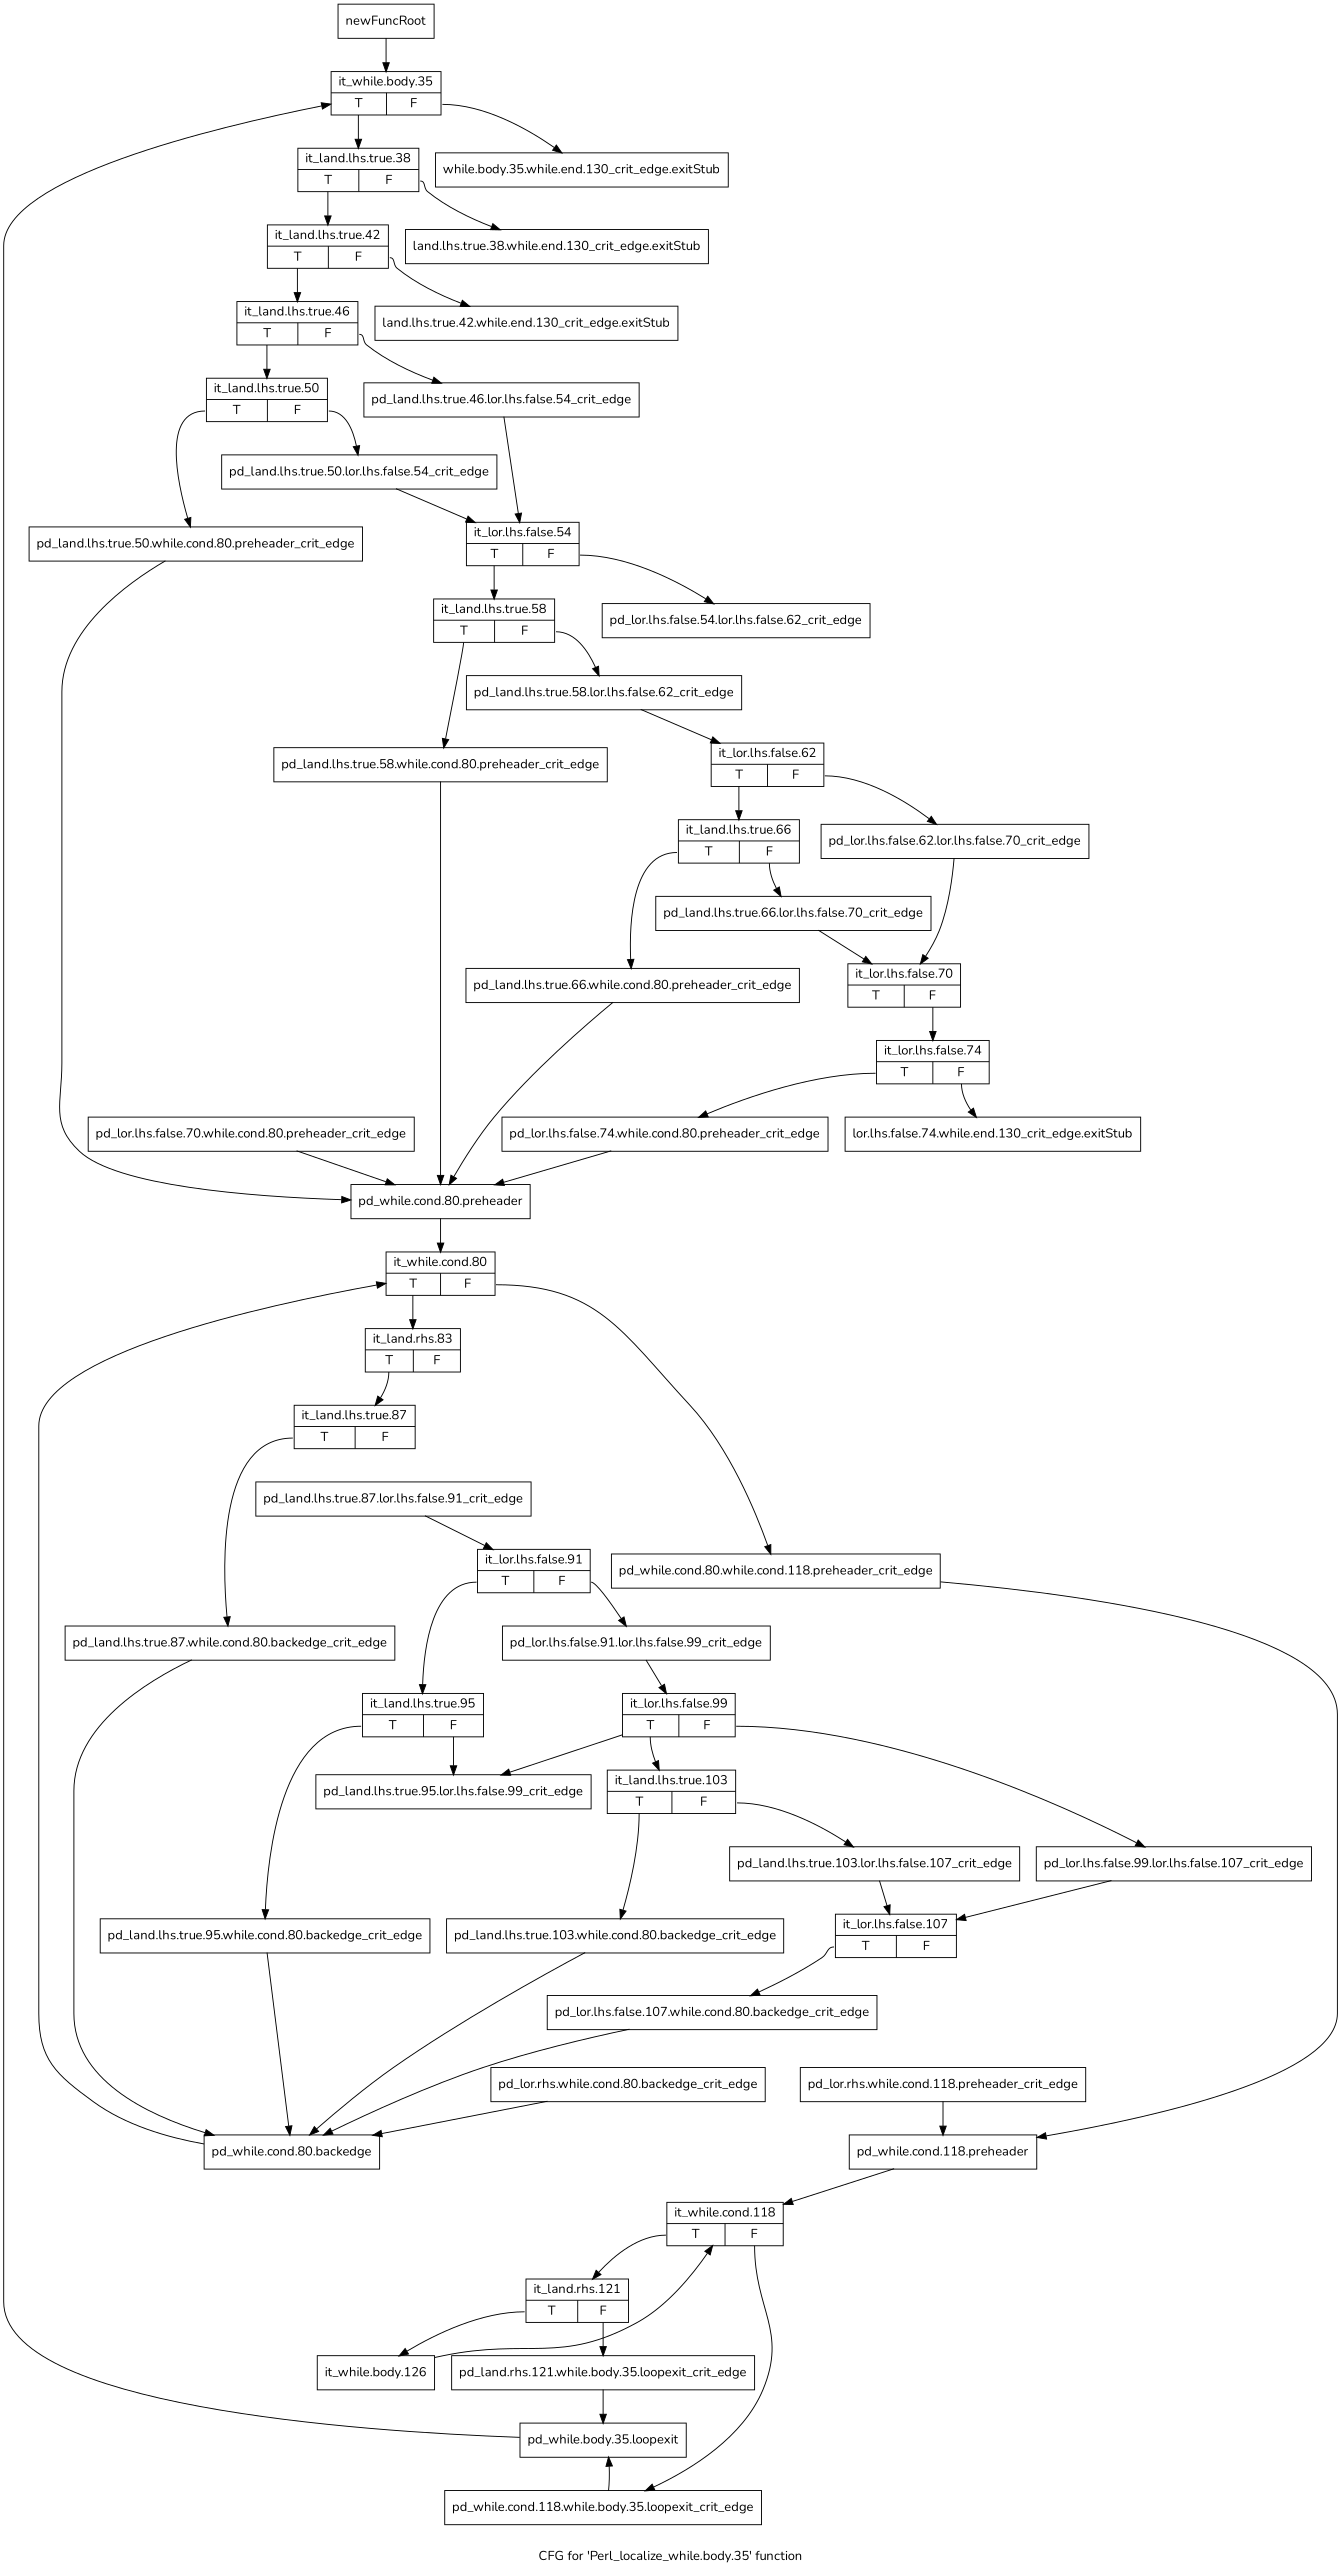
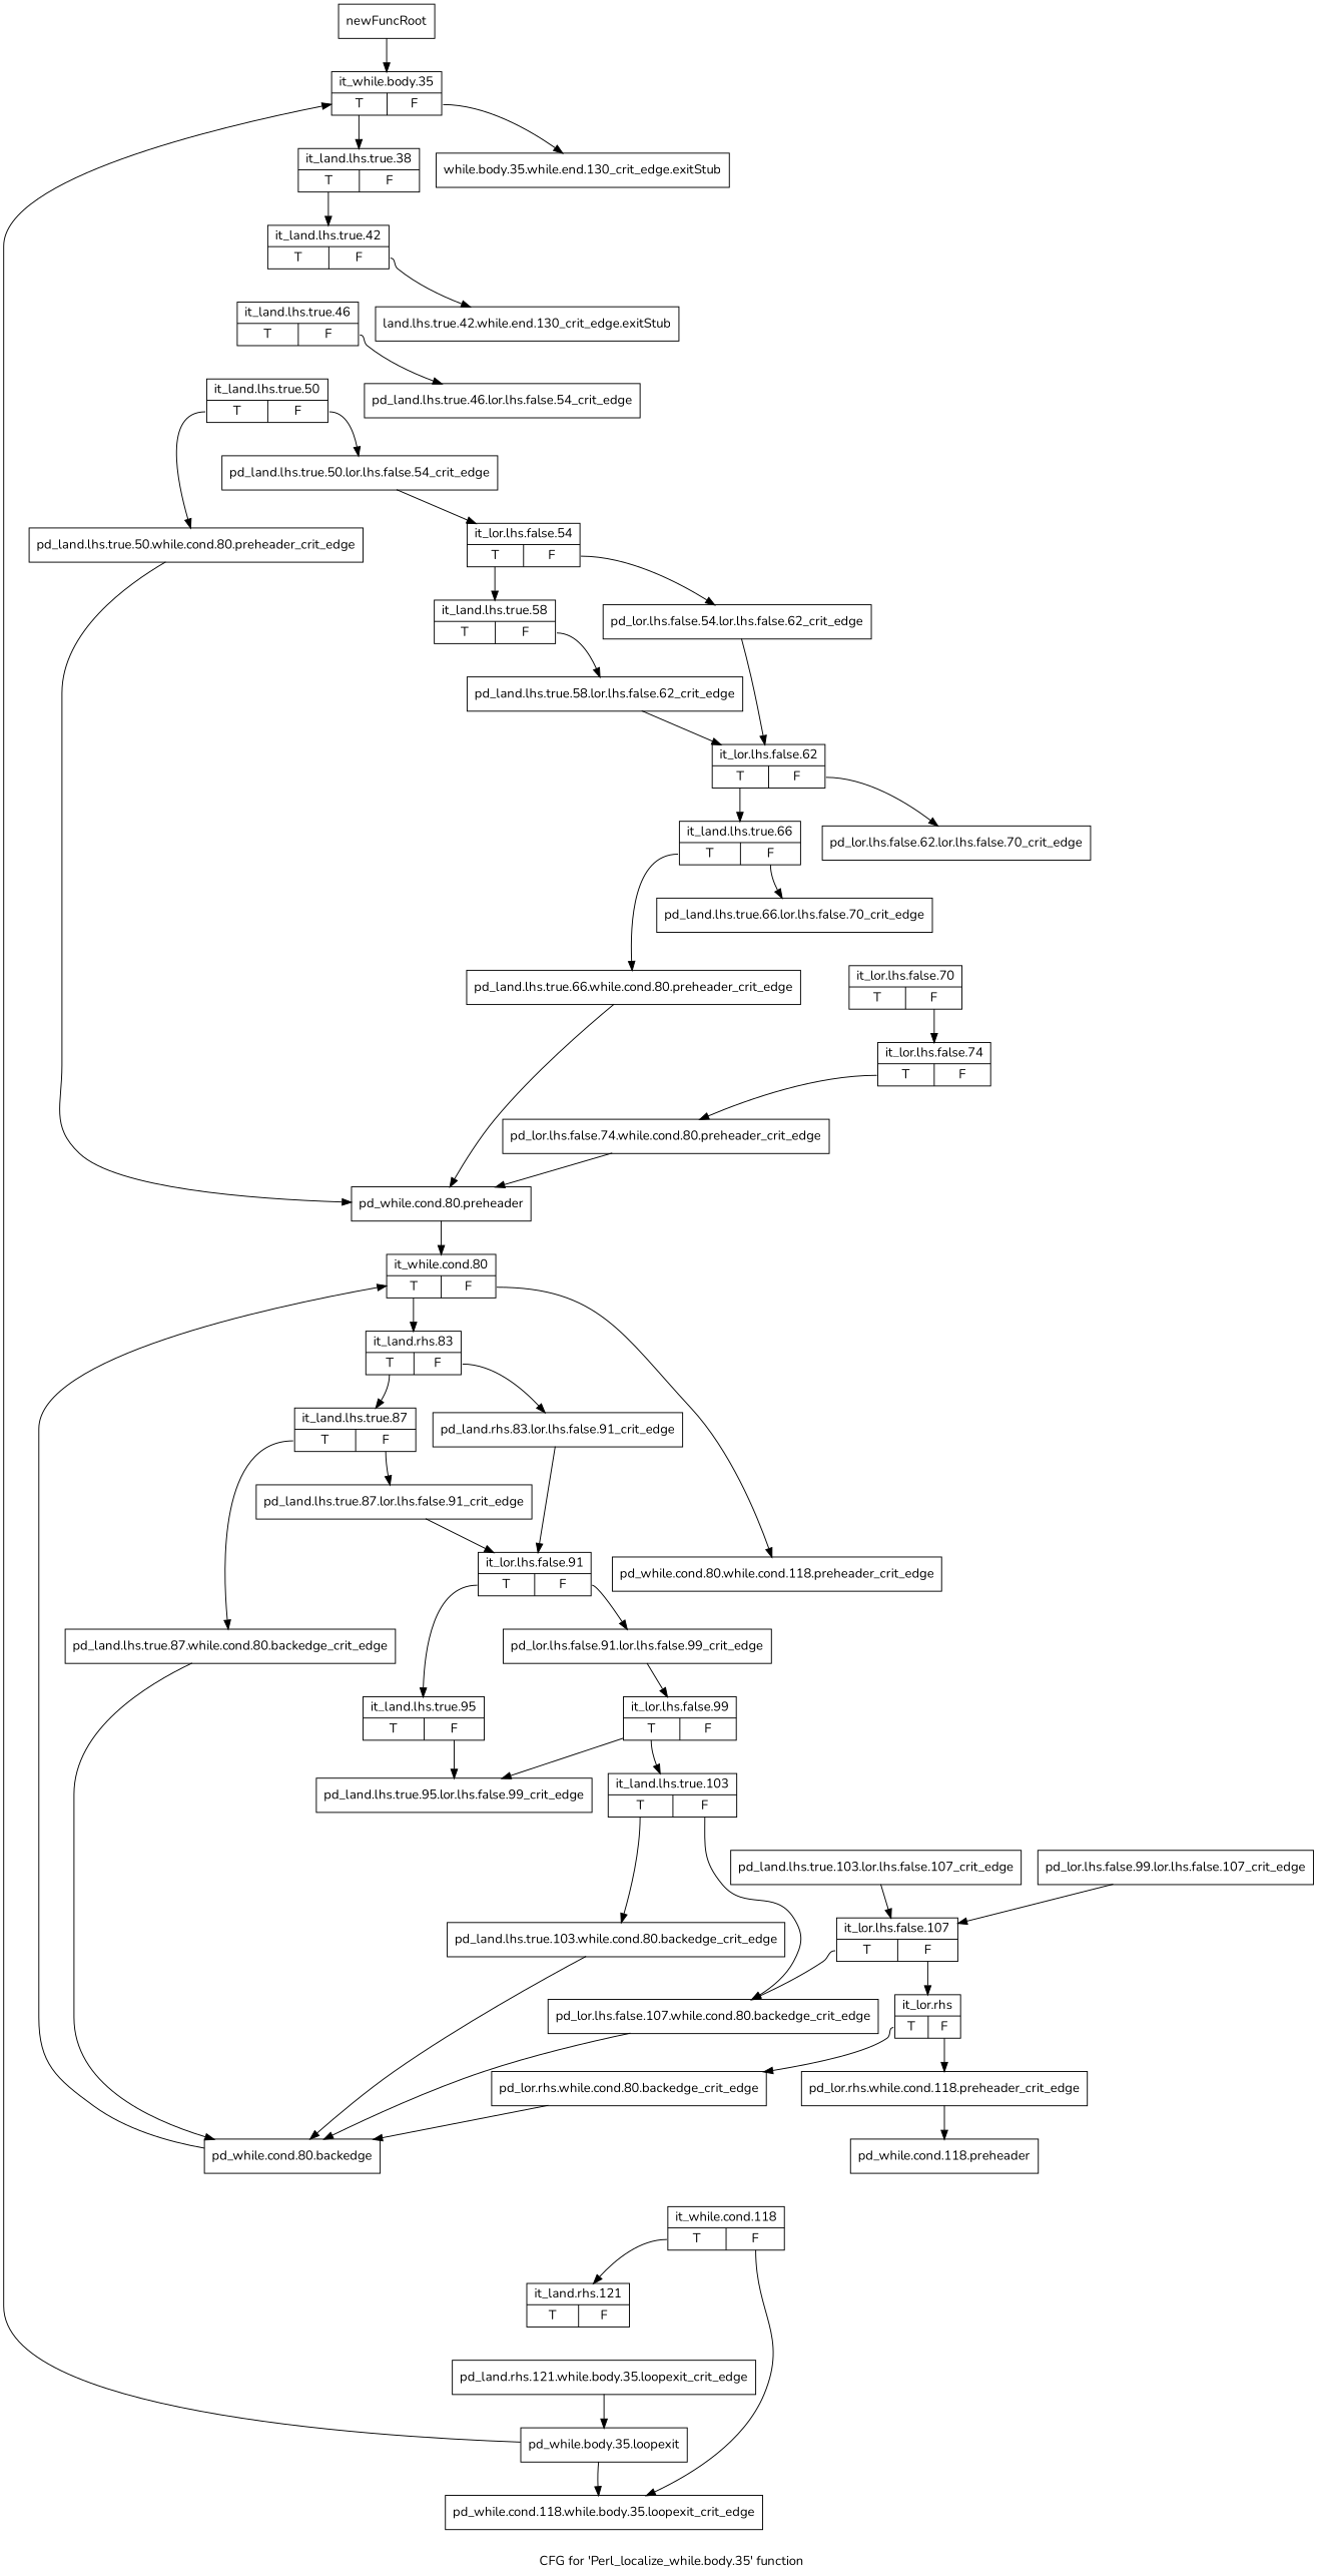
  digraph {
    fontname=Nunito
    label="CFG for 'Perl_localize_while.body.35' function"
    node [fontname=Nunito shape=record]
    edge [fontname=Nunito]
    n1 [label="{newFuncRoot}"]
    n2 [label="{it_while.body.35|{<s0>T|<s1>F}}"]
    n3 [label="{while.body.35.while.end.130_crit_edge.exitStub}"]
    n4 [label="{it_land.lhs.true.38|{<s0>T|<s1>F}}"]
-   n5 [label="{land.lhs.true.38.while.end.130_crit_edge.exitStub}"]
    n6 [label="{it_land.lhs.true.42|{<s0>T|<s1>F}}"]
    n7 [label="{land.lhs.true.42.while.end.130_crit_edge.exitStub}"]
-   n8 [label="{lor.lhs.false.74.while.end.130_crit_edge.exitStub}"]
    n9 [label="{it_land.lhs.true.46|{<s0>T|<s1>F}}"]
    n10 [label="{it_land.lhs.true.50|{<s0>T|<s1>F}}"]
    n11 [label="{pd_land.lhs.true.46.lor.lhs.false.54_crit_edge}"]
    n12 [label="{pd_land.lhs.true.50.while.cond.80.preheader_crit_edge}"]
    n13 [label="{pd_land.lhs.true.50.lor.lhs.false.54_crit_edge}"]
    n14 [label="{it_lor.lhs.false.54|{<s0>T|<s1>F}}"]
    n15 [label="{pd_while.cond.80.preheader}"]
    n16 [label="{it_land.lhs.true.58|{<s0>T|<s1>F}}"]
    n17 [label="{pd_lor.lhs.false.54.lor.lhs.false.62_crit_edge}"]
-   n18 [label="{pd_land.lhs.true.58.while.cond.80.preheader_crit_edge}"]
    n19 [label="{pd_land.lhs.true.58.lor.lhs.false.62_crit_edge}"]
    n20 [label="{it_lor.lhs.false.62|{<s0>T|<s1>F}}"]
    n21 [label="{it_while.cond.80|{<s0>T|<s1>F}}"]
    n22 [label="{it_land.lhs.true.66|{<s0>T|<s1>F}}"]
    n23 [label="{pd_lor.lhs.false.62.lor.lhs.false.70_crit_edge}"]
    n24 [label="{pd_land.lhs.true.66.while.cond.80.preheader_crit_edge}"]
    n25 [label="{pd_land.lhs.true.66.lor.lhs.false.70_crit_edge}"]
    n26 [label="{it_lor.lhs.false.70|{<s0>T|<s1>F}}"]
    n27 [label="{it_lor.lhs.false.74|{<s0>T|<s1>F}}"]
-   n28 [label="{pd_lor.lhs.false.70.while.cond.80.preheader_crit_edge}"]
    n29 [label="{pd_lor.lhs.false.74.while.cond.80.preheader_crit_edge}"]
    n30 [label="{it_land.rhs.83|{<s0>T|<s1>F}}"]
    n31 [label="{pd_while.cond.80.while.cond.118.preheader_crit_edge}"]
    n32 [label="{it_land.lhs.true.87|{<s0>T|<s1>F}}"]
+   n33 [label="{pd_land.rhs.83.lor.lhs.false.91_crit_edge}"]
    n34 [label="{pd_while.cond.118.preheader}"]
    n35 [label="{pd_land.lhs.true.87.while.cond.80.backedge_crit_edge}"]
    n36 [label="{pd_land.lhs.true.87.lor.lhs.false.91_crit_edge}"]
    n37 [label="{it_lor.lhs.false.91|{<s0>T|<s1>F}}"]
    n38 [label="{it_while.cond.118|{<s0>T|<s1>F}}"]
    n39 [label="{it_land.rhs.121|{<s0>T|<s1>F}}"]
    n40 [label="{pd_while.cond.118.while.body.35.loopexit_crit_edge}"]
    n41 [label="{pd_while.cond.80.backedge}"]
    n42 [label="{it_land.lhs.true.95|{<s0>T|<s1>F}}"]
    n43 [label="{pd_lor.lhs.false.91.lor.lhs.false.99_crit_edge}"]
-   n44 [label="{pd_land.lhs.true.95.while.cond.80.backedge_crit_edge}"]
    n45 [label="{pd_land.lhs.true.95.lor.lhs.false.99_crit_edge}"]
    n46 [label="{it_lor.lhs.false.99|{<s0>T|<s1>F}}"]
    n47 [label="{it_land.lhs.true.103|{<s0>T|<s1>F}}"]
    n48 [label="{pd_lor.lhs.false.99.lor.lhs.false.107_crit_edge}"]
    n49 [label="{pd_land.lhs.true.103.while.cond.80.backedge_crit_edge}"]
    n50 [label="{pd_land.lhs.true.103.lor.lhs.false.107_crit_edge}"]
    n51 [label="{it_lor.lhs.false.107|{<s0>T|<s1>F}}"]
    n52 [label="{pd_lor.lhs.false.107.while.cond.80.backedge_crit_edge}"]
+   n53 [label="{it_lor.rhs|{<s0>T|<s1>F}}"]
    n54 [label="{pd_lor.rhs.while.cond.80.backedge_crit_edge}"]
    n55 [label="{pd_lor.rhs.while.cond.118.preheader_crit_edge}"]
-   n56 [label="{it_while.body.126}"]
    n57 [label="{pd_land.rhs.121.while.body.35.loopexit_crit_edge}"]
    n58 [label="{pd_while.body.35.loopexit}"]
    n1 -> n2
    n2 -> n3 [tailport=s1]
    n2 -> n4 [tailport=s0]
-   n4 -> n5 [tailport=s1]
    n4 -> n6 [tailport=s0]
    n6 -> n7 [tailport=s1]
-   n6 -> n9 [tailport=s0]
-   n9 -> n10 [tailport=s0]
    n9 -> n11 [tailport=s1]
    n10 -> n12 [tailport=s0]
    n10 -> n13 [tailport=s1]
-   n11 -> n14
    n12 -> n15
    n13 -> n14
    n14 -> n16 [tailport=s0]
    n14 -> n17 [tailport=s1]
    n15 -> n21
-   n16 -> n18 [tailport=s0]
    n16 -> n19 [tailport=s1]
-   n18 -> n15
+   n17 -> n20
    n19 -> n20
    n20 -> n22 [tailport=s0]
    n20 -> n23 [tailport=s1]
    n21 -> n30 [tailport=s0]
    n21 -> n31 [tailport=s1]
    n22 -> n24 [tailport=s0]
    n22 -> n25 [tailport=s1]
-   n23 -> n26
    n24 -> n15
-   n25 -> n26
    n26 -> n27 [tailport=s1]
-   n27 -> n8 [tailport=s1]
    n27 -> n29 [tailport=s0]
-   n28 -> n15
    n29 -> n15
    n30 -> n32 [tailport=s0]
-   n31 -> n34
+   n30 -> n33 [tailport=s1]
    n32 -> n35 [tailport=s0]
-   n34 -> n38
+   n32 -> n36 [tailport=s1]
+   n33 -> n37
    n35 -> n41
    n36 -> n37
    n37 -> n42 [tailport=s0]
    n37 -> n43 [tailport=s1]
    n38 -> n39 [tailport=s0]
    n38 -> n40 [tailport=s1]
-   n39 -> n56 [tailport=s0]
-   n39 -> n57 [tailport=s1]
-   n40 -> n58
+   n58 -> n40
    n41 -> n21
-   n42 -> n44 [tailport=s0]
    n42 -> n45 [tailport=s1]
    n43 -> n46
-   n44 -> n41
    n46 -> n45
    n46 -> n47 [tailport=s0]
-   n46 -> n48 [tailport=s1]
    n47 -> n49 [tailport=s0]
-   n47 -> n50 [tailport=s1]
+   n47 -> n52 [tailport=s1]
    n48 -> n51
    n49 -> n41
    n50 -> n51
    n51 -> n52 [tailport=s0]
+   n51 -> n53 [tailport=s1]
    n52 -> n41
+   n53 -> n54 [tailport=s0]
+   n53 -> n55 [tailport=s1]
    n54 -> n41
    n55 -> n34
-   n56 -> n38
    n57 -> n58
    n58 -> n2
  }
